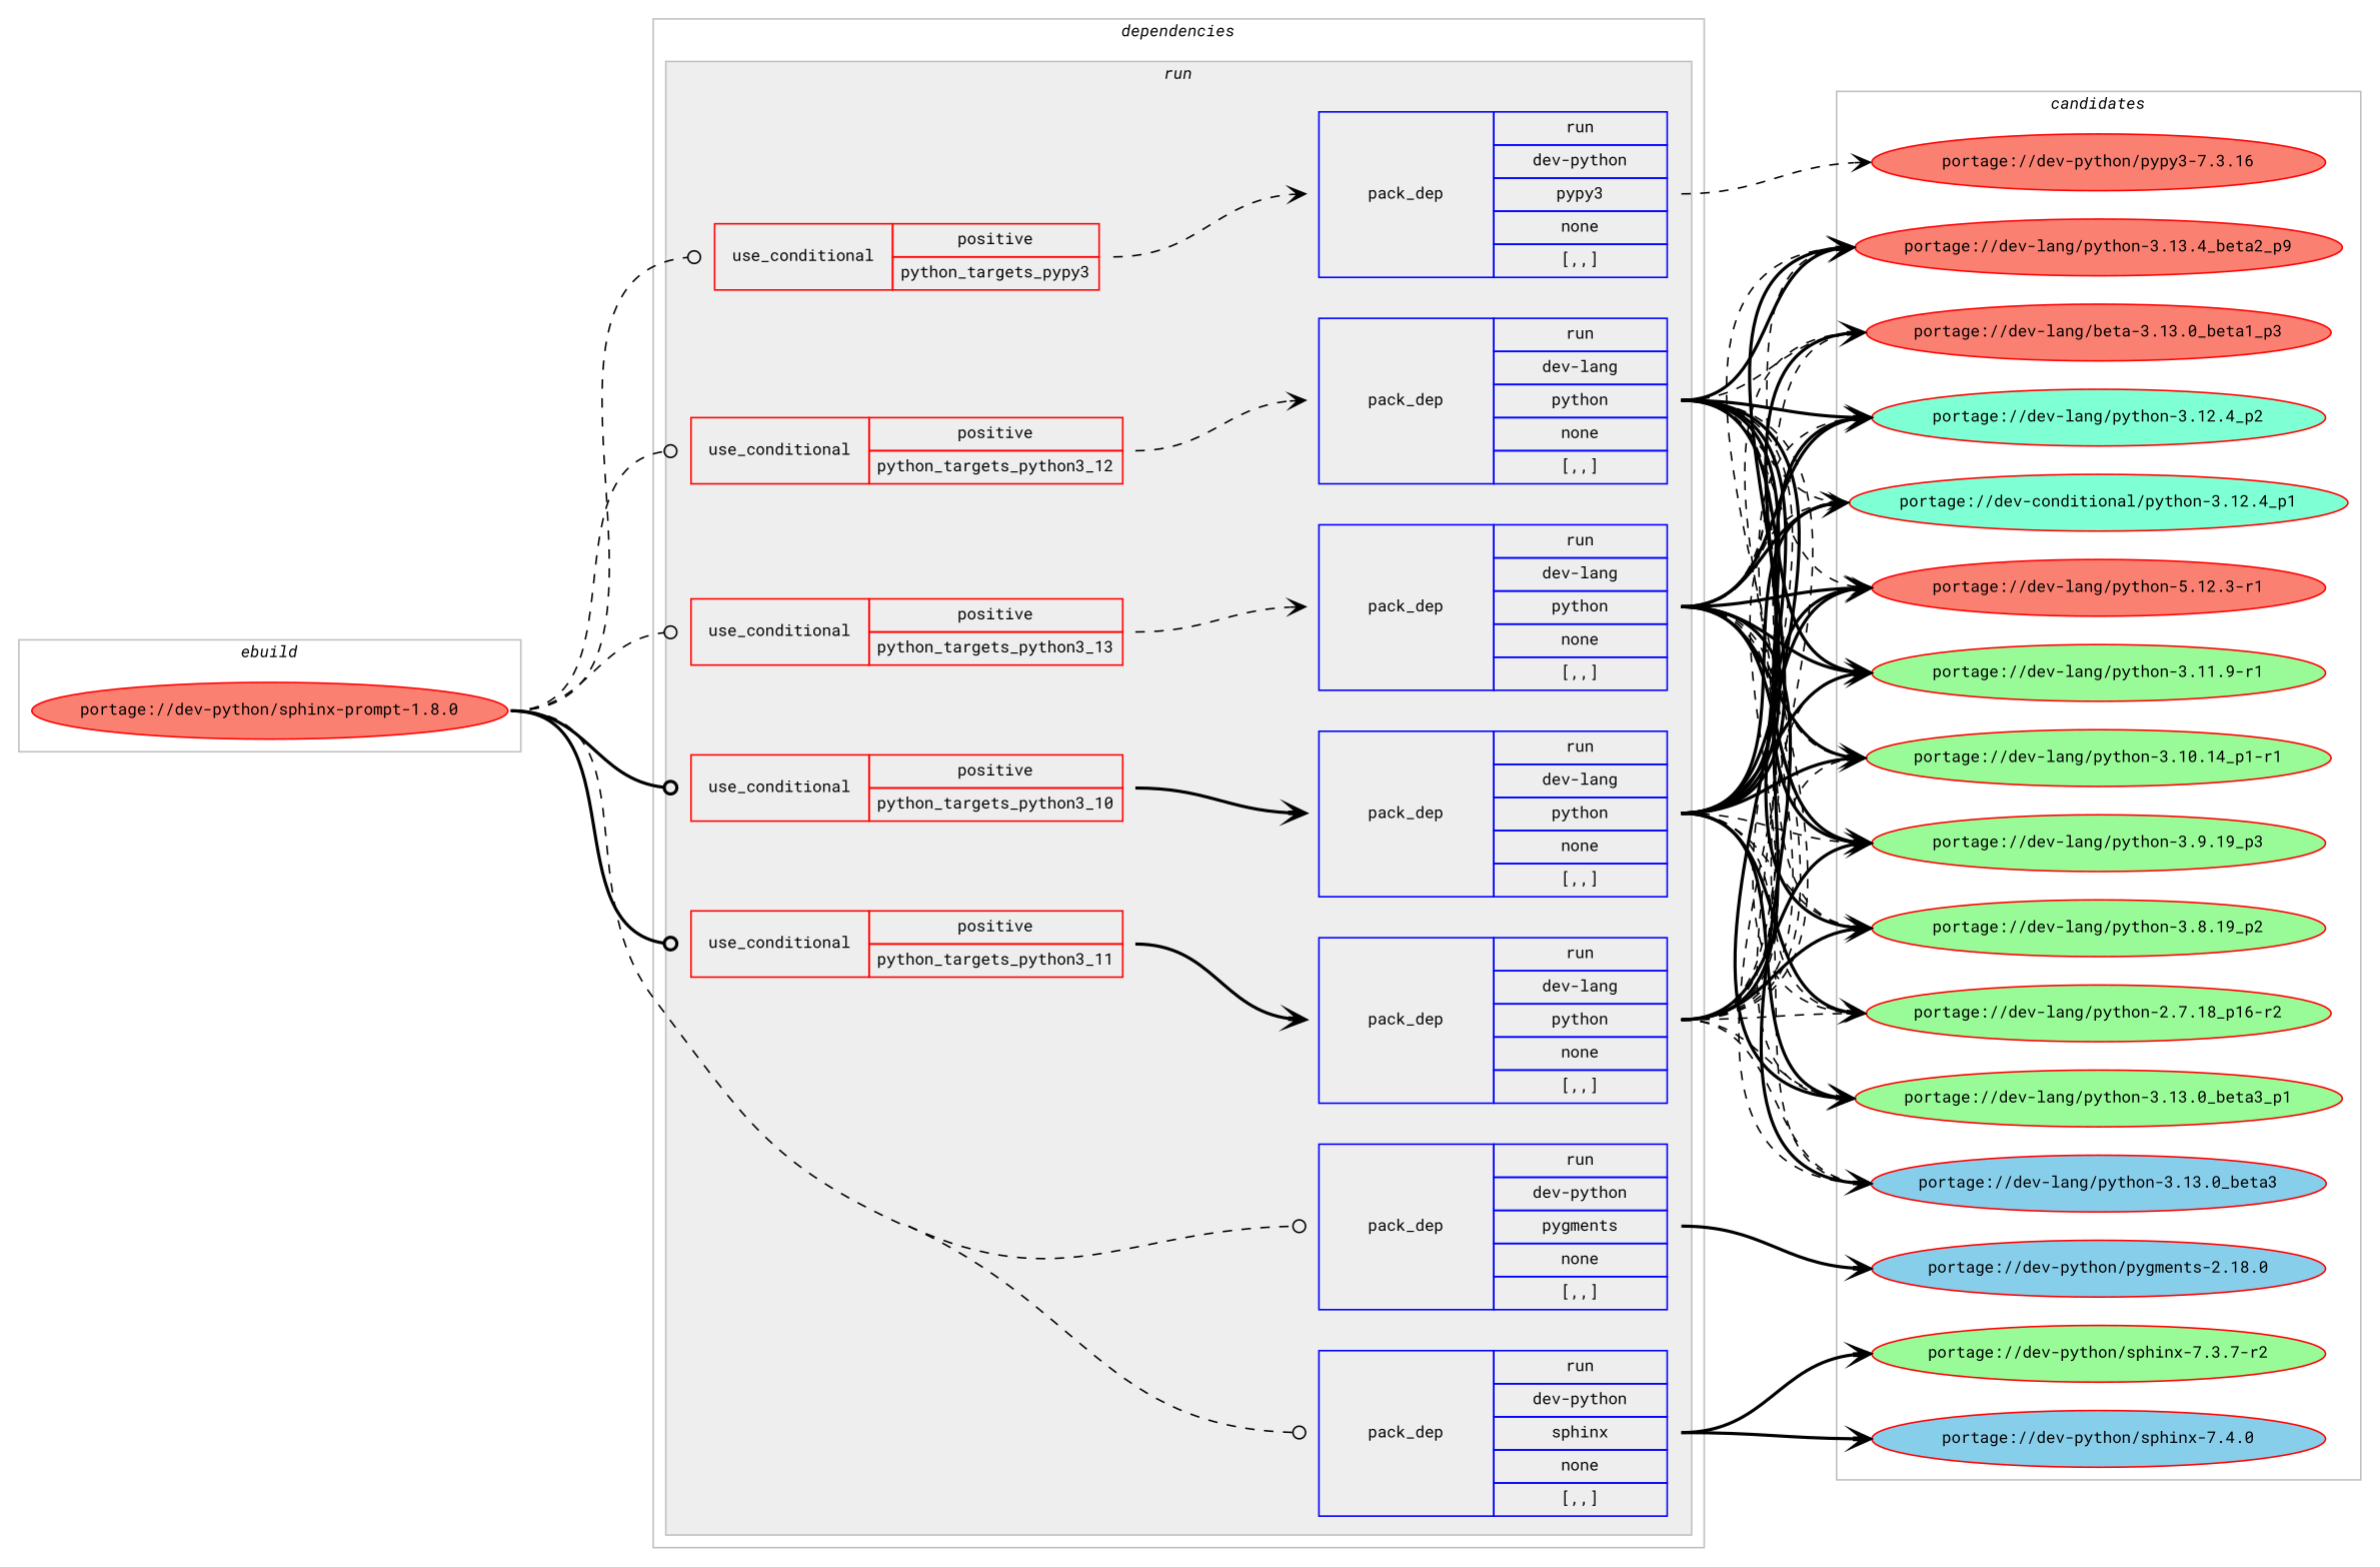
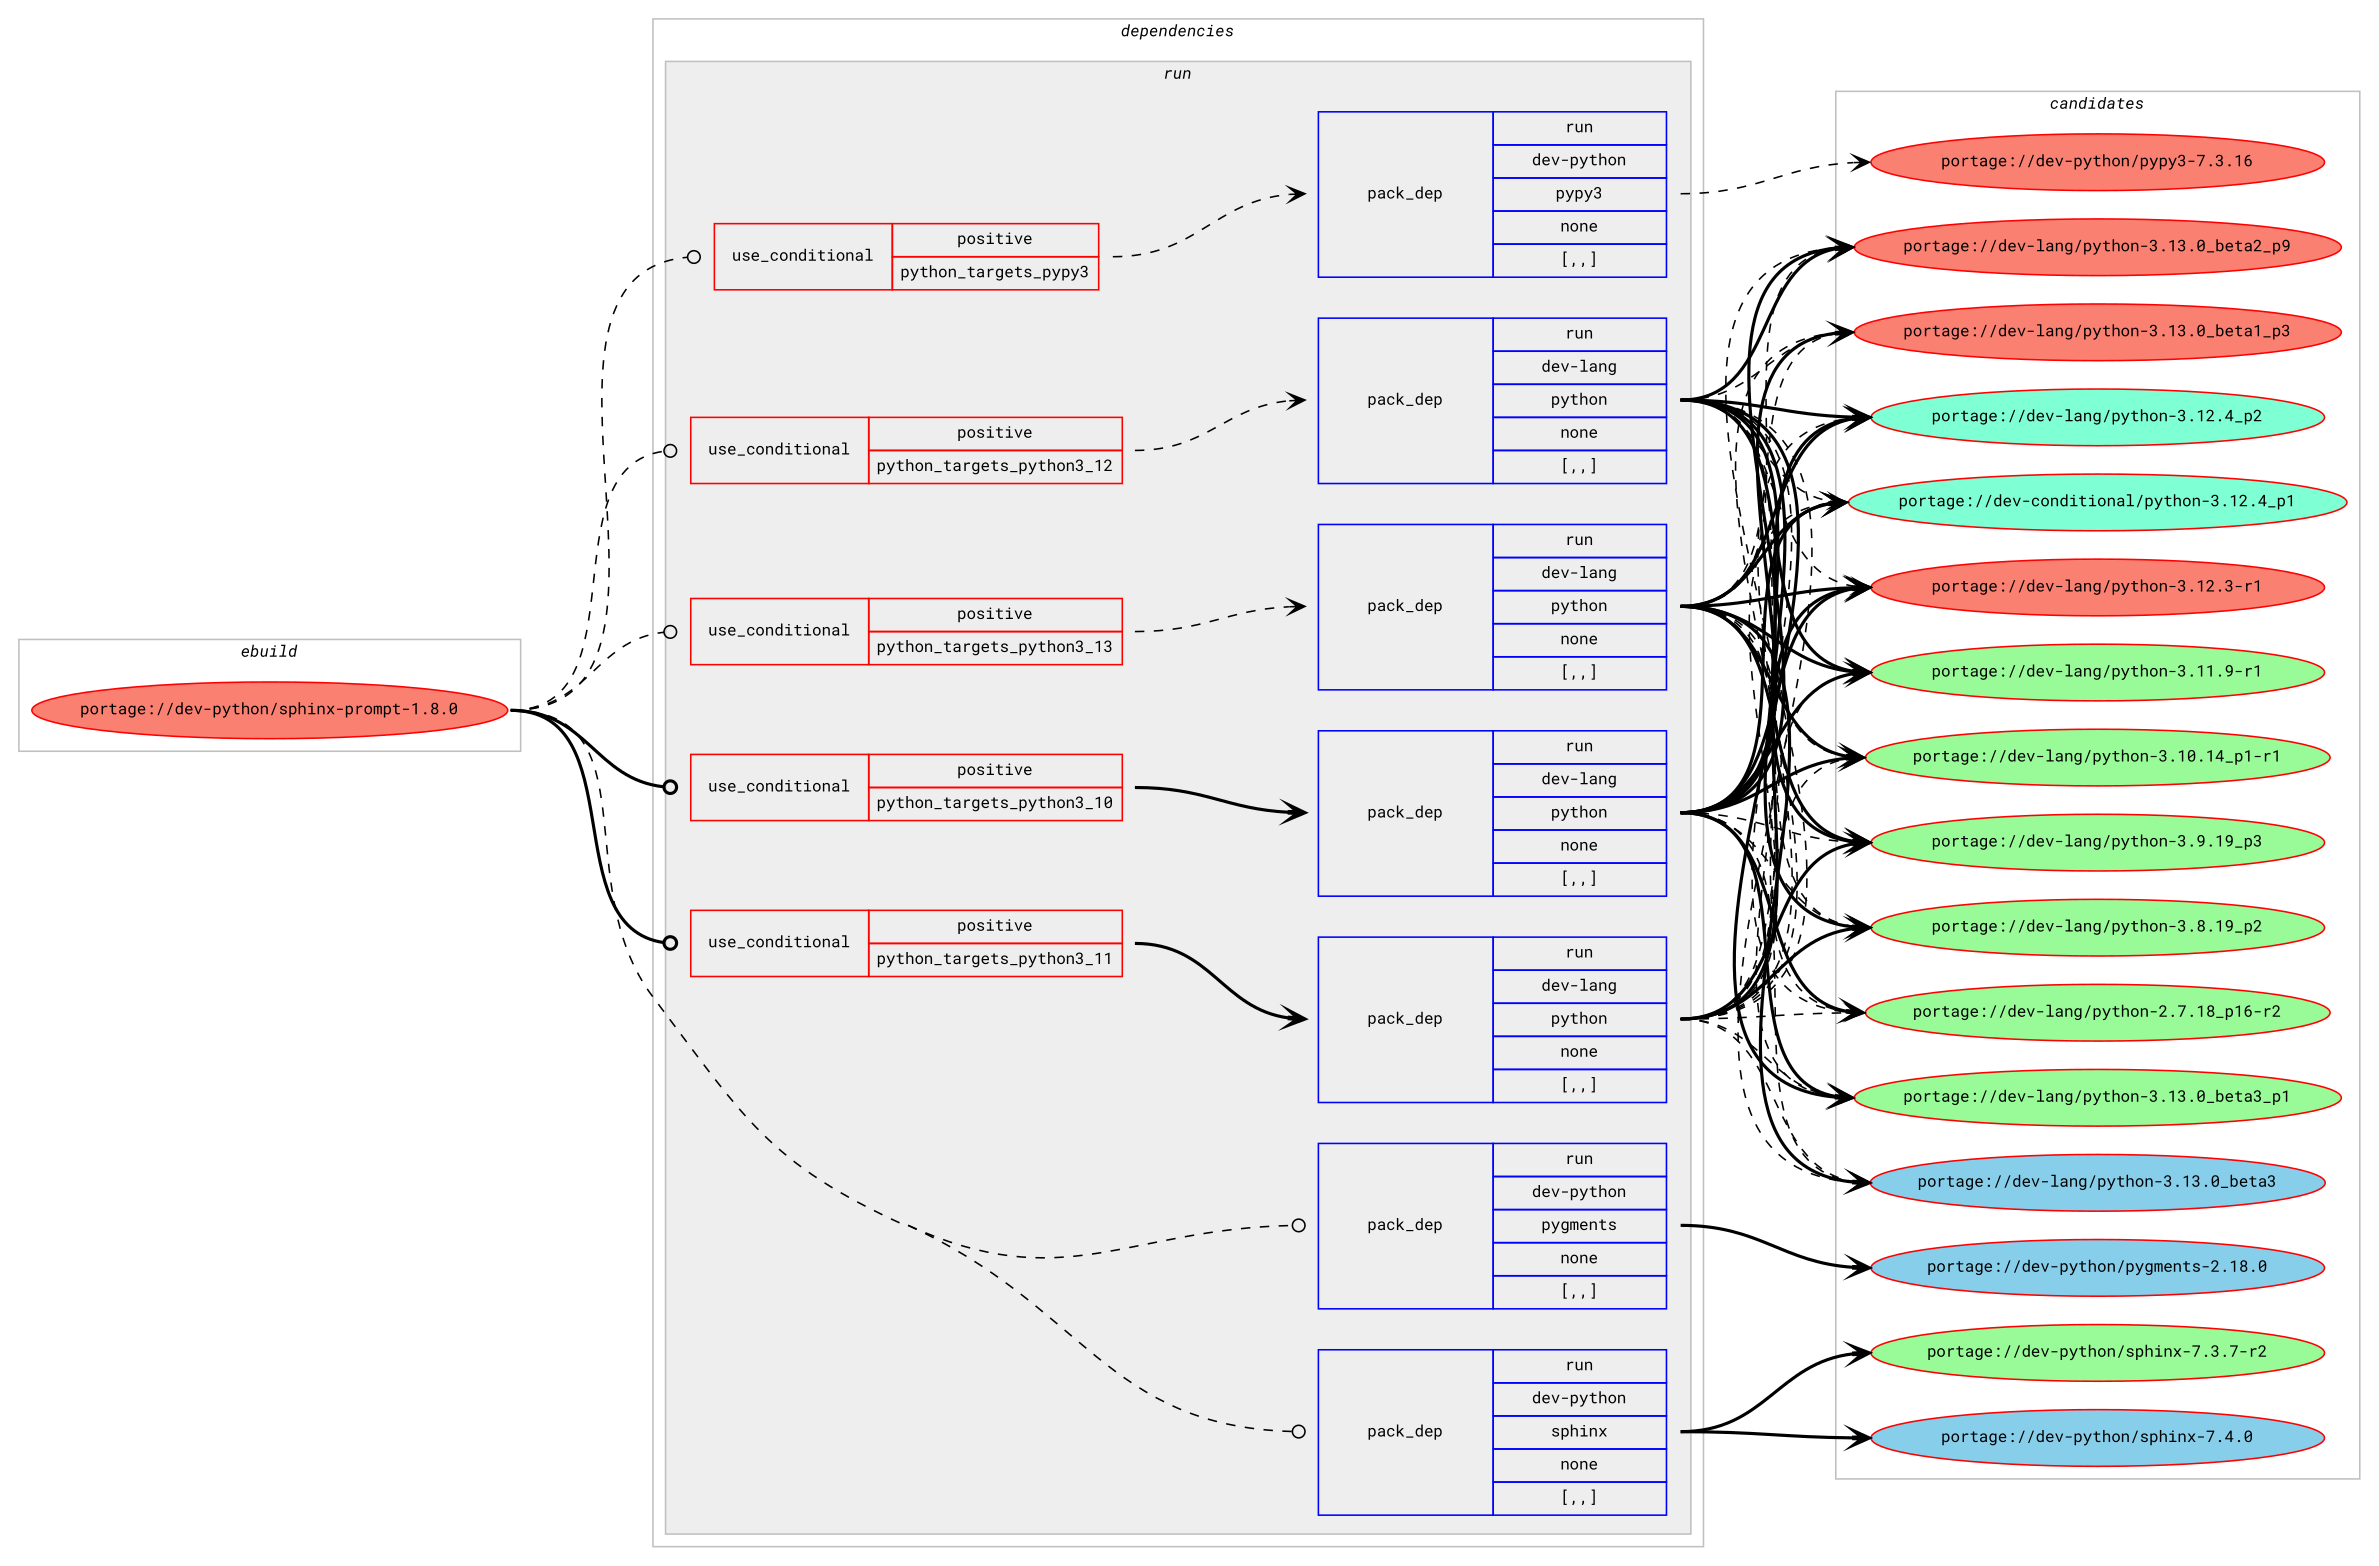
  digraph {
    compound=true
    concentrate=true
    fontname="Roboto Mono"
    fontsize=10
    newrank=true
    rankdir=LR
    ranksep=1.5
    node [color=red fontname="Roboto Mono" fontsize=10 style=filled]
    edge [arrowhead=vee fontname="Roboto Mono" headport=w style=dashed tailport=e weight=100]
    n1 [fillcolor=salmon label="portage://dev-python/sphinx-prompt-1.8.0" width=4]
    n2 [color=blue label=<<TABLE BORDER="0" CELLBORDER="1" CELLSPACING="0" CELLPADDING="4" WIDTH="220"><TR><TD ROWSPAN="6" CELLPADDING="30">pack_dep</TD></TR><TR><TD WIDTH="110">run</TD></TR><TR><TD>dev-python</TD></TR><TR><TD>pypy3</TD></TR><TR><TD>none</TD></TR><TR><TD>[,,]</TD></TR></TABLE>> shape=none style=""]
    n3 [label=<<TABLE BORDER="0" CELLBORDER="1" CELLSPACING="0" CELLPADDING="4"><TR><TD ROWSPAN="3" CELLPADDING="10">use_conditional</TD></TR><TR><TD>positive</TD></TR><TR><TD>python_targets_pypy3</TD></TR></TABLE>> shape=none style=""]
    n4 [color=blue label=<<TABLE BORDER="0" CELLBORDER="1" CELLSPACING="0" CELLPADDING="4" WIDTH="220"><TR><TD ROWSPAN="6" CELLPADDING="30">pack_dep</TD></TR><TR><TD WIDTH="110">run</TD></TR><TR><TD>dev-lang</TD></TR><TR><TD>python</TD></TR><TR><TD>none</TD></TR><TR><TD>[,,]</TD></TR></TABLE>> shape=none style=""]
    n5 [label=<<TABLE BORDER="0" CELLBORDER="1" CELLSPACING="0" CELLPADDING="4"><TR><TD ROWSPAN="3" CELLPADDING="10">use_conditional</TD></TR><TR><TD>positive</TD></TR><TR><TD>python_targets_python3_10</TD></TR></TABLE>> shape=none style=""]
    n6 [color=blue label=<<TABLE BORDER="0" CELLBORDER="1" CELLSPACING="0" CELLPADDING="4" WIDTH="220"><TR><TD ROWSPAN="6" CELLPADDING="30">pack_dep</TD></TR><TR><TD WIDTH="110">run</TD></TR><TR><TD>dev-lang</TD></TR><TR><TD>python</TD></TR><TR><TD>none</TD></TR><TR><TD>[,,]</TD></TR></TABLE>> shape=none style=""]
    n7 [label=<<TABLE BORDER="0" CELLBORDER="1" CELLSPACING="0" CELLPADDING="4"><TR><TD ROWSPAN="3" CELLPADDING="10">use_conditional</TD></TR><TR><TD>positive</TD></TR><TR><TD>python_targets_python3_11</TD></TR></TABLE>> shape=none style=""]
    n8 [color=blue label=<<TABLE BORDER="0" CELLBORDER="1" CELLSPACING="0" CELLPADDING="4" WIDTH="220"><TR><TD ROWSPAN="6" CELLPADDING="30">pack_dep</TD></TR><TR><TD WIDTH="110">run</TD></TR><TR><TD>dev-lang</TD></TR><TR><TD>python</TD></TR><TR><TD>none</TD></TR><TR><TD>[,,]</TD></TR></TABLE>> shape=none style=""]
    n9 [label=<<TABLE BORDER="0" CELLBORDER="1" CELLSPACING="0" CELLPADDING="4"><TR><TD ROWSPAN="3" CELLPADDING="10">use_conditional</TD></TR><TR><TD>positive</TD></TR><TR><TD>python_targets_python3_12</TD></TR></TABLE>> shape=none style=""]
    n10 [color=blue label=<<TABLE BORDER="0" CELLBORDER="1" CELLSPACING="0" CELLPADDING="4" WIDTH="220"><TR><TD ROWSPAN="6" CELLPADDING="30">pack_dep</TD></TR><TR><TD WIDTH="110">run</TD></TR><TR><TD>dev-lang</TD></TR><TR><TD>python</TD></TR><TR><TD>none</TD></TR><TR><TD>[,,]</TD></TR></TABLE>> shape=none style=""]
    n11 [label=<<TABLE BORDER="0" CELLBORDER="1" CELLSPACING="0" CELLPADDING="4"><TR><TD ROWSPAN="3" CELLPADDING="10">use_conditional</TD></TR><TR><TD>positive</TD></TR><TR><TD>python_targets_python3_13</TD></TR></TABLE>> shape=none style=""]
    n12 [color=blue label=<<TABLE BORDER="0" CELLBORDER="1" CELLSPACING="0" CELLPADDING="4" WIDTH="220"><TR><TD ROWSPAN="6" CELLPADDING="30">pack_dep</TD></TR><TR><TD WIDTH="110">run</TD></TR><TR><TD>dev-python</TD></TR><TR><TD>pygments</TD></TR><TR><TD>none</TD></TR><TR><TD>[,,]</TD></TR></TABLE>> shape=none style=""]
    n13 [color=blue label=<<TABLE BORDER="0" CELLBORDER="1" CELLSPACING="0" CELLPADDING="4" WIDTH="220"><TR><TD ROWSPAN="6" CELLPADDING="30">pack_dep</TD></TR><TR><TD WIDTH="110">run</TD></TR><TR><TD>dev-python</TD></TR><TR><TD>sphinx</TD></TR><TR><TD>none</TD></TR><TR><TD>[,,]</TD></TR></TABLE>> shape=none style=""]
    n14 [fillcolor=salmon label="portage://dev-python/pypy3-7.3.16" width=4]
    n15 [fillcolor=palegreen label="portage://dev-lang/python-3.13.0_beta3_p1" width=4]
    n16 [fillcolor=skyblue label="portage://dev-lang/python-3.13.0_beta3" width=4]
-   n17 [fillcolor=salmon label="portage://dev-lang/python-3.13.4_beta2_p9" width=4]
-   n18 [fillcolor=salmon label="portage://dev-lang/beta-3.13.0_beta1_p3" width=4]
+   n17 [fillcolor=salmon label="portage://dev-lang/python-3.13.0_beta2_p9" width=4]
+   n18 [fillcolor=salmon label="portage://dev-lang/python-3.13.0_beta1_p3" width=4]
    n19 [fillcolor=aquamarine label="portage://dev-lang/python-3.12.4_p2" width=4]
    n20 [fillcolor=aquamarine label="portage://dev-conditional/python-3.12.4_p1" width=4]
-   n21 [fillcolor=salmon label="portage://dev-lang/python-5.12.3-r1" width=4]
+   n21 [fillcolor=salmon label="portage://dev-lang/python-3.12.3-r1" width=4]
    n22 [fillcolor=palegreen label="portage://dev-lang/python-3.11.9-r1" width=4]
    n23 [fillcolor=palegreen label="portage://dev-lang/python-3.10.14_p1-r1" width=4]
    n24 [fillcolor=palegreen label="portage://dev-lang/python-3.9.19_p3" width=4]
    n25 [fillcolor=palegreen label="portage://dev-lang/python-3.8.19_p2" width=4]
    n26 [fillcolor=palegreen label="portage://dev-lang/python-2.7.18_p16-r2" width=4]
    n27 [fillcolor=skyblue label="portage://dev-python/pygments-2.18.0" width=4]
    n28 [fillcolor=skyblue label="portage://dev-python/sphinx-7.4.0" width=4]
    n29 [fillcolor=palegreen label="portage://dev-python/sphinx-7.3.7-r2" width=4]
    subgraph cluster_1 {
      color=gray
      label=<<i>ebuild</i>>
      rank=same
      n1
    }
    subgraph cluster_2 {
      color=gray
      label=<<i>dependencies</i>>
      subgraph cluster_3 {
        color=gray
        fillcolor="#eeeeee"
        label=<<i>compile</i>>
        style=filled
      }
      subgraph cluster_4 {
        color=gray
        fillcolor="#eeeeee"
        label=<<i>compile and run</i>>
        style=filled
      }
      subgraph cluster_5 {
        color=gray
        fillcolor="#eeeeee"
        label=<<i>run</i>>
        style=filled
        subgraph sub_6 {
          color=gray
          fillcolor="#eeeeee"
          label=<<i>run</i>>
          style=filled
          n5
          subgraph sub_7 {
            color=gray
            fillcolor="#eeeeee"
            label=<<i>run</i>>
            style=filled
            n4
          }
        }
        subgraph sub_8 {
          color=gray
          fillcolor="#eeeeee"
          label=<<i>run</i>>
          style=filled
          n3
          subgraph sub_9 {
            color=gray
            fillcolor="#eeeeee"
            label=<<i>run</i>>
            style=filled
            n2
          }
        }
        subgraph sub_10 {
          color=gray
          fillcolor="#eeeeee"
          label=<<i>run</i>>
          style=filled
          n7
          subgraph sub_11 {
            color=gray
            fillcolor="#eeeeee"
            label=<<i>run</i>>
            style=filled
            n6
          }
        }
        subgraph sub_12 {
          color=gray
          fillcolor="#eeeeee"
          label=<<i>run</i>>
          style=filled
          n9
          subgraph sub_13 {
            color=gray
            fillcolor="#eeeeee"
            label=<<i>run</i>>
            style=filled
            n8
          }
        }
        subgraph sub_14 {
          color=gray
          fillcolor="#eeeeee"
          label=<<i>run</i>>
          style=filled
          n11
          subgraph sub_15 {
            color=gray
            fillcolor="#eeeeee"
            label=<<i>run</i>>
            style=filled
            n10
          }
        }
        subgraph sub_16 {
          color=gray
          fillcolor="#eeeeee"
          label=<<i>run</i>>
          style=filled
          n12
        }
        subgraph sub_17 {
          color=gray
          fillcolor="#eeeeee"
          label=<<i>run</i>>
          style=filled
          n13
        }
      }
    }
    subgraph cluster_18 {
      color=gray
      label=<<i>candidates</i>>
      rank=same
      subgraph sub_19 {
        color=black
        label=<<i>candidates</i>>
        nodesep=1
        rank=same
        n14
      }
      subgraph sub_20 {
        color=black
        label=<<i>candidates</i>>
        nodesep=1
        rank=same
        n15
        n16
        n17
        n18
        n19
        n20
        n21
        n22
        n23
        n24
        n25
        n26
      }
      subgraph sub_21 {
        color=black
        label=<<i>candidates</i>>
        nodesep=1
        rank=same
        n15
        n16
        n17
        n18
        n19
        n20
        n21
        n22
        n23
        n24
        n25
        n26
      }
      subgraph sub_22 {
        color=black
        label=<<i>candidates</i>>
        nodesep=1
        rank=same
        n15
        n16
        n17
        n18
        n19
        n20
        n21
        n22
        n23
        n24
        n25
        n26
      }
      subgraph sub_23 {
        color=black
        label=<<i>candidates</i>>
        nodesep=1
        rank=same
        n15
        n16
        n17
        n18
        n19
        n20
        n21
        n22
        n23
        n24
        n25
        n26
      }
      subgraph sub_24 {
        color=black
        label=<<i>candidates</i>>
        nodesep=1
        rank=same
        n27
      }
      subgraph sub_25 {
        color=black
        label=<<i>candidates</i>>
        nodesep=1
        rank=same
        n28
        n29
      }
    }
    n1 -> n3 [arrowhead=odot weight=20]
    n1 -> n5 [arrowhead=odot style=bold weight=20]
    n1 -> n7 [arrowhead=odot style=bold weight=20]
    n1 -> n9 [arrowhead=odot weight=20]
    n1 -> n11 [arrowhead=odot weight=20]
    n1 -> n12 [arrowhead=odot weight=20]
    n1 -> n13 [arrowhead=odot weight=20]
    n2 -> n14
    n3 -> n2 [weight=20]
    n4 -> n15 [style=bold]
    n4 -> n16
    n4 -> n17 [style=bold]
    n4 -> n18 [style=bold]
    n4 -> n19 [style=bold]
    n4 -> n20 [style=bold]
    n4 -> n21 [style=bold]
    n4 -> n22 [style=bold]
    n4 -> n23 [style=bold]
    n4 -> n24
    n4 -> n25
    n4 -> n26 [style=bold]
    n5 -> n4 [style=bold weight=20]
    n6 -> n15
    n6 -> n16
    n6 -> n17
    n6 -> n18
    n6 -> n19
    n6 -> n20
    n6 -> n21 [style=bold]
    n6 -> n22
    n6 -> n23
    n6 -> n24 [style=bold]
    n6 -> n25 [style=bold]
    n6 -> n26
    n7 -> n6 [style=bold weight=20]
    n8 -> n15 [style=bold]
    n8 -> n16
    n8 -> n17 [style=bold]
    n8 -> n18
    n8 -> n19 [style=bold]
    n8 -> n20
    n8 -> n21
    n8 -> n22 [style=bold]
    n8 -> n23
    n8 -> n24 [style=bold]
    n8 -> n25 [style=bold]
    n8 -> n26
    n9 -> n8 [weight=20]
    n10 -> n15
    n10 -> n16 [style=bold]
    n10 -> n17
    n10 -> n18
    n10 -> n19 [style=bold]
    n10 -> n20 [style=bold]
    n10 -> n21 [style=bold]
    n10 -> n22 [style=bold]
    n10 -> n23 [style=bold]
    n10 -> n24 [style=bold]
    n10 -> n25
    n10 -> n26
    n11 -> n10 [weight=20]
    n12 -> n27 [style=bold]
    n13 -> n28 [style=bold]
    n13 -> n29 [style=bold]
  }
